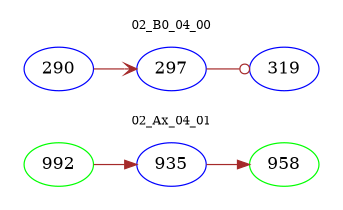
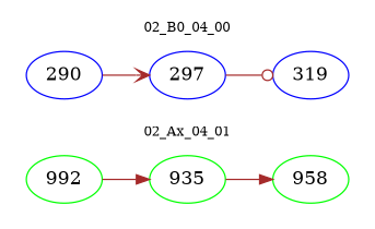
  digraph {
    rankdir=LR
    node [color=blue]
    edge [arrowhead=normal color=brown]
    n1 [color=green label=992]
-   n2 [label=935]
+   n2 [color=green label=935]
    n3 [color=green label=958]
    n4 [label=290]
    n5 [label=297]
    n6 [label=319]
    subgraph cluster_1 {
      color=white
      fontsize=10
      label="02_Ax_04_01"
      n1
      n2
      n3
    }
    subgraph cluster_2 {
      color=white
      fontsize=10
      label="02_B0_04_00"
      n4
      n5
      n6
    }
    n1 -> n2
    n2 -> n3
    n4 -> n5 [arrowhead=vee]
    n5 -> n6 [arrowhead=odot]
  }
